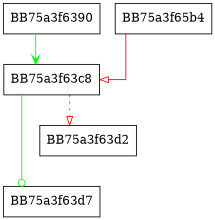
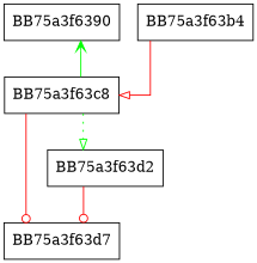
  digraph {
    splines=ortho
    node [shape=box]
    edge [arrowhead=odot color=red style=solid]
    BB75a3f6390
    BB75a3f63c8
    BB75a3f63d7
    BB75a3f63d2
-   BB75a3f63b4 [label=BB75a3f65b4]
-   BB75a3f6390 -> BB75a3f63c8 [arrowhead=vee color=green]
-   BB75a3f63c8 -> BB75a3f63d7 [color=green]
-   BB75a3f63c8 -> BB75a3f63d2 [arrowhead=onormal style=dotted]
+   BB75a3f63b4
+   BB75a3f63c8 -> BB75a3f6390 [arrowhead=vee color=green]
+   BB75a3f63c8 -> BB75a3f63d7
+   BB75a3f63c8 -> BB75a3f63d2 [arrowhead=onormal color=green style=dotted]
+   BB75a3f63d2 -> BB75a3f63d7
    BB75a3f63b4 -> BB75a3f63c8 [arrowhead=onormal]
  }
